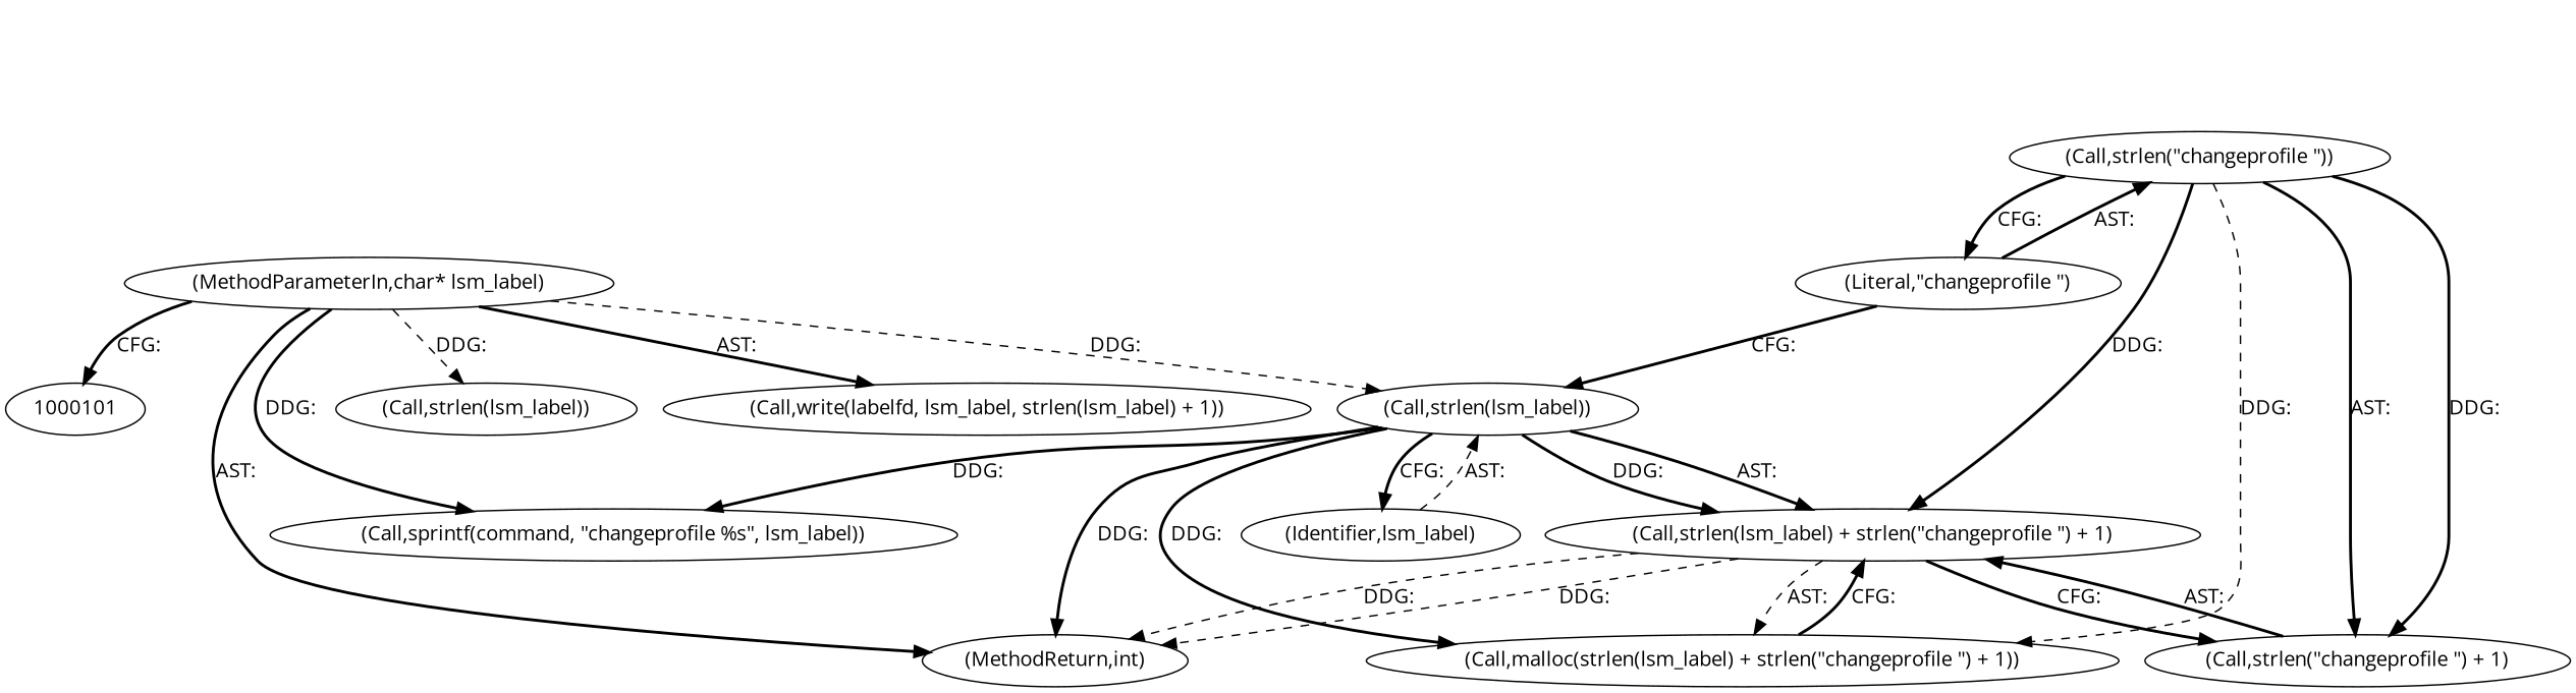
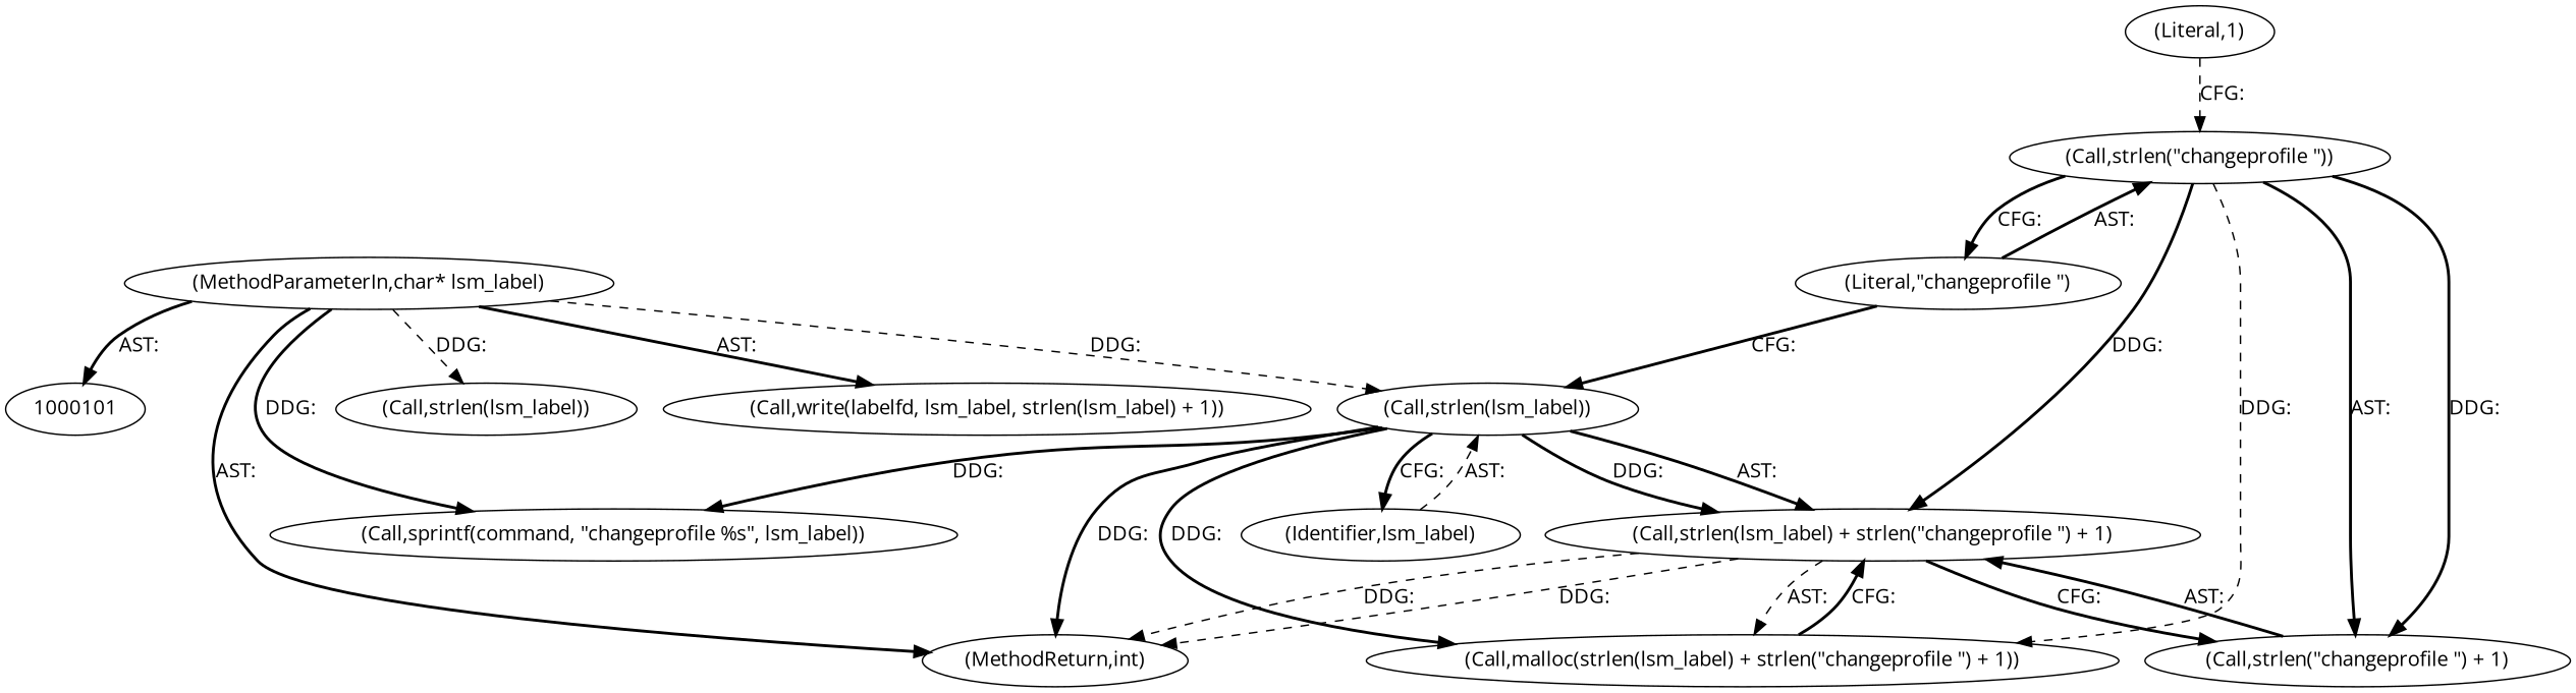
  digraph {
    fontname="Open Sans"
    node [fontname="Open Sans"]
    edge [fontname="Open Sans" style=bold]
    n1 [label="(Call,strlen(lsm_label) + strlen(\"changeprofile \") + 1)"]
    n2 [label="(Call,strlen(\"changeprofile \") + 1)"]
    n3 [label="(MethodReturn,int)"]
    n4 [label="(Call,malloc(strlen(lsm_label) + strlen(\"changeprofile \") + 1))"]
    n5 [label="(Call,strlen(lsm_label))"]
    n6 [label="(Call,sprintf(command, \"changeprofile %s\", lsm_label))"]
    n7 [label="(Identifier,lsm_label)"]
    n8 [label="(MethodParameterIn,char* lsm_label)"]
    n9 [label="(Call,strlen(lsm_label))"]
    n10 [label="(Call,write(labelfd, lsm_label, strlen(lsm_label) + 1))"]
    1000101
    n12 [label="(Call,strlen(\"changeprofile \"))"]
    n13 [label="(Literal,\"changeprofile \")"]
+   n14 [label="(Literal,1)"]
    n1 -> n2 [label="CFG: "]
    n1 -> n3 [label="DDG: " style=dashed]
    n1 -> n3 [label="DDG: " style=dashed]
    n1 -> n4 [label="AST: " style=dashed]
    n2 -> n1 [label="AST: "]
    n4 -> n1 [label="CFG: "]
    n5 -> n1 [label="AST: "]
    n5 -> n1 [label="DDG: "]
    n5 -> n3 [label="DDG: "]
    n5 -> n4 [label="DDG: "]
    n5 -> n6 [label="DDG: "]
    n5 -> n7 [label="CFG: "]
    n7 -> n5 [label="AST: " style=dashed]
    n8 -> n3 [label="AST: "]
    n8 -> n5 [label="DDG: " style=dashed]
    n8 -> n6 [label="DDG: "]
    n8 -> n9 [label="DDG: " style=dashed]
    n8 -> n10 [label="AST: "]
-   n8 -> 1000101 [label="CFG: "]
+   n8 -> 1000101 [label="AST: "]
    n12 -> n1 [label="DDG: "]
    n12 -> n2 [label="AST: "]
    n12 -> n2 [label="DDG: "]
    n12 -> n4 [label="DDG: " style=dashed]
    n12 -> n13 [label="CFG: "]
    n13 -> n5 [label="CFG: "]
    n13 -> n12 [label="AST: "]
+   n14 -> n12 [label="CFG: " style=dashed]
  }
